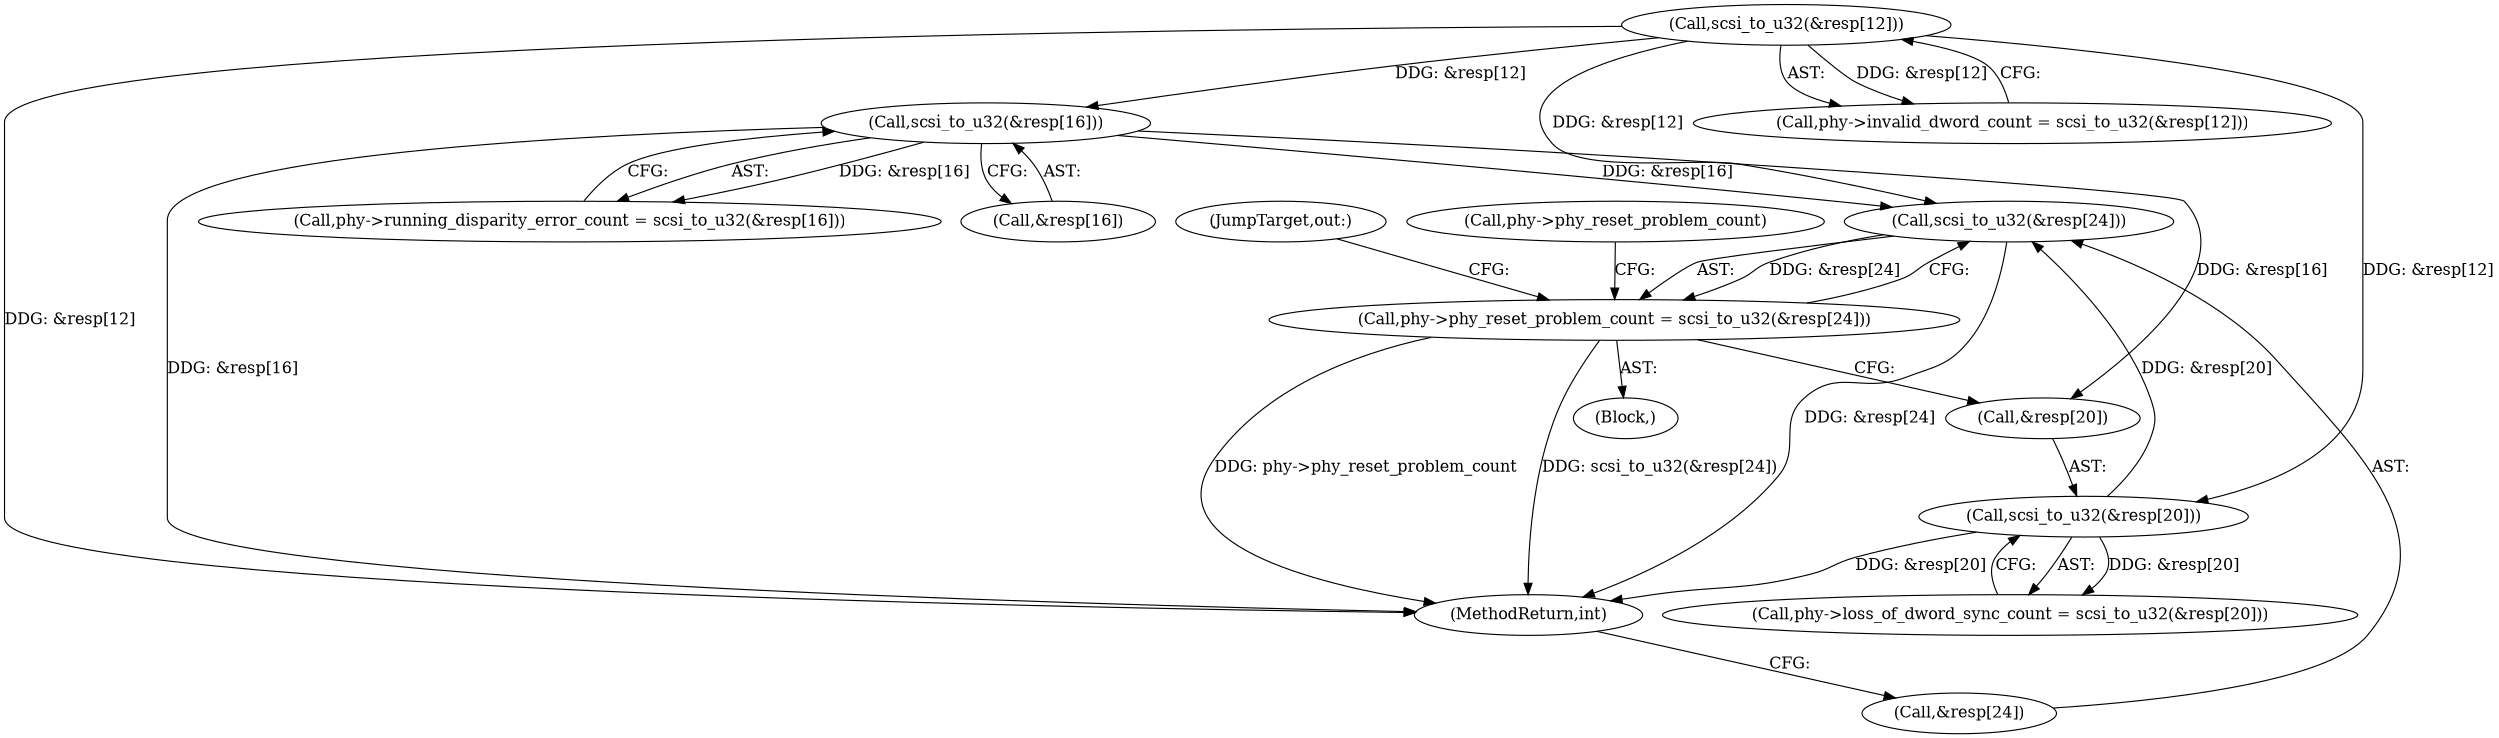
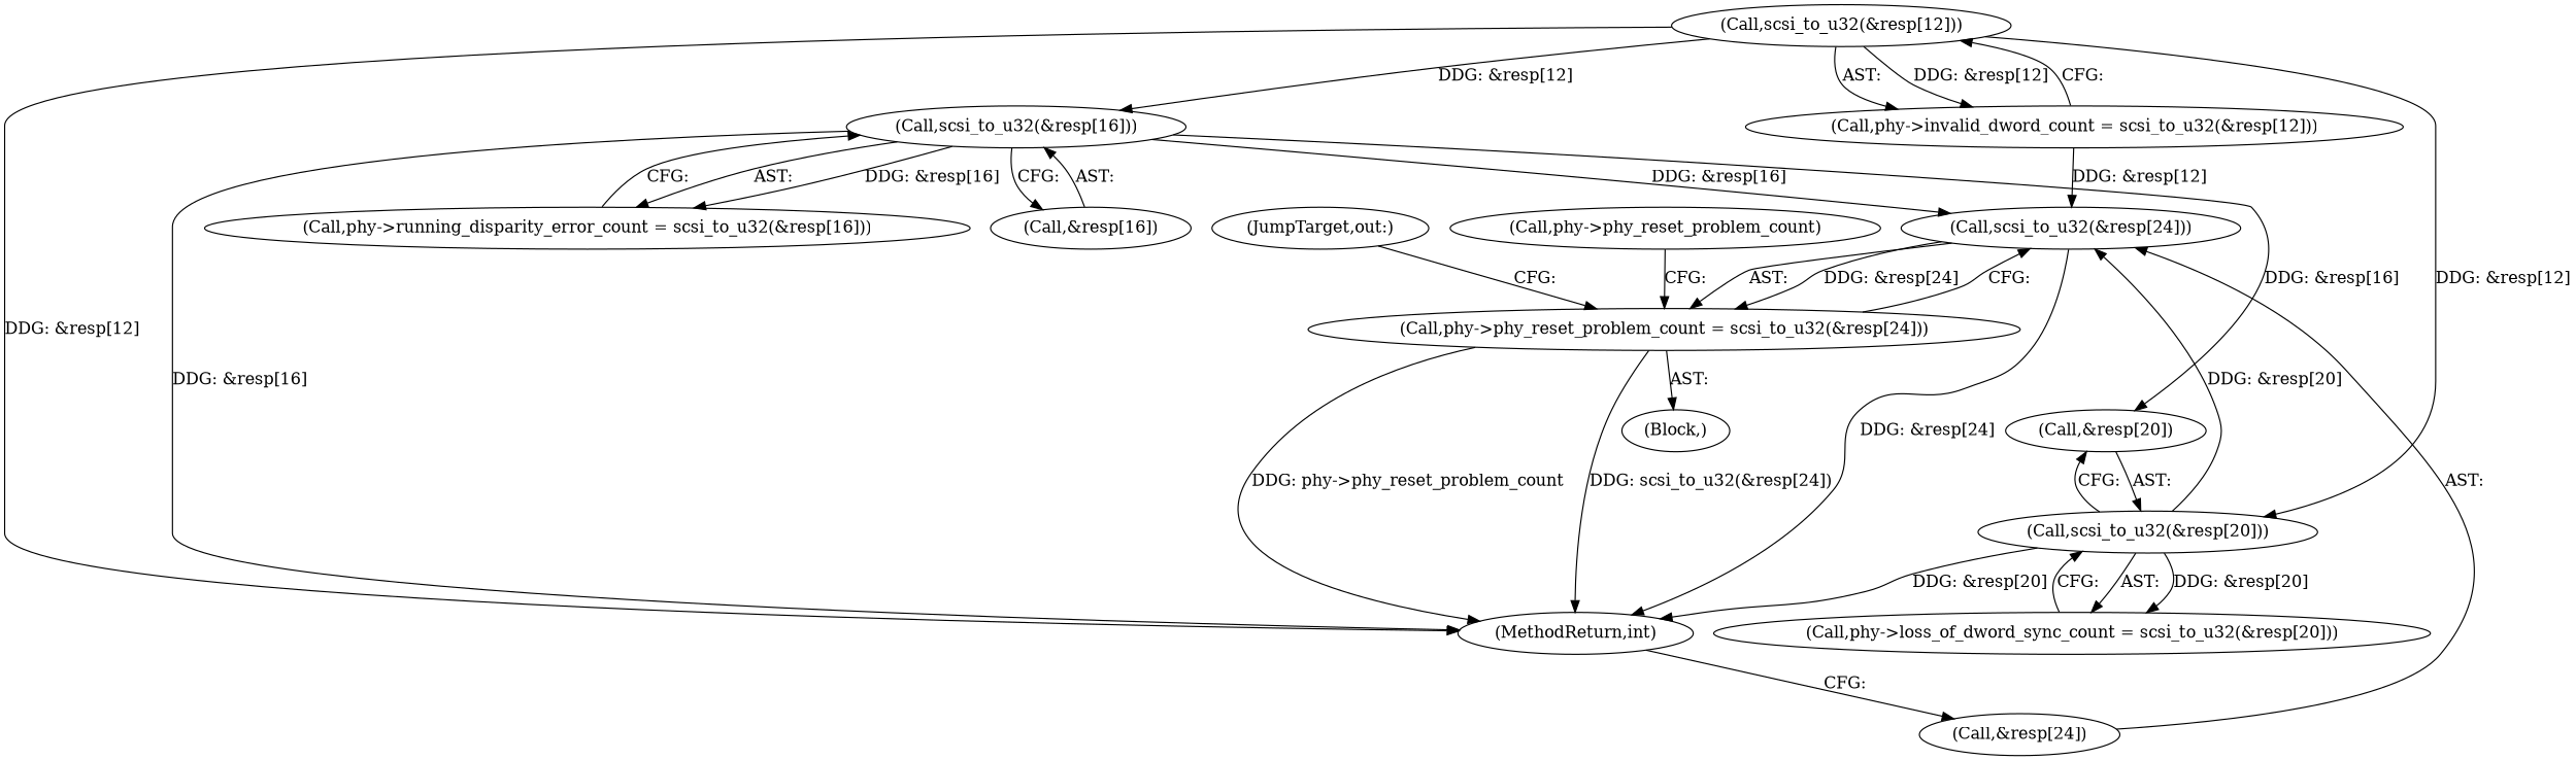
  digraph {
    n1 [label="(Call,scsi_to_u32(&resp[24]))"]
    n2 [label="(Call,phy->phy_reset_problem_count = scsi_to_u32(&resp[24]))"]
    n3 [label="(MethodReturn,int)"]
    n4 [label="(Block,)"]
    n5 [label="(Call,&resp[24])"]
    n6 [label="(Call,scsi_to_u32(&resp[12]))"]
    n7 [label="(Call,scsi_to_u32(&resp[20]))"]
    n8 [label="(Call,scsi_to_u32(&resp[16]))"]
    n9 [label="(Call,phy->invalid_dword_count = scsi_to_u32(&resp[12]))"]
    n10 [label="(Call,phy->loss_of_dword_sync_count = scsi_to_u32(&resp[20]))"]
    n11 [label="(Call,&resp[20])"]
    n12 [label="(Call,phy->running_disparity_error_count = scsi_to_u32(&resp[16]))"]
    n13 [label="(Call,&resp[16])"]
    n14 [label="(JumpTarget,out:)"]
    n15 [label="(Call,phy->phy_reset_problem_count)"]
    n1 -> n2 [label="AST: "]
    n1 -> n2 [label="DDG: &resp[24]"]
    n1 -> n3 [label="DDG: &resp[24]"]
    n2 -> n1 [label="CFG: "]
    n2 -> n3 [label="DDG: phy->phy_reset_problem_count"]
    n2 -> n3 [label="DDG: scsi_to_u32(&resp[24])"]
    n2 -> n4 [label="AST: "]
    n3 -> n5 [label="CFG: "]
    n5 -> n1 [label="AST: "]
-   n6 -> n1 [label="DDG: &resp[12]"]
+   n9 -> n1 [label="DDG: &resp[12]"]
    n6 -> n3 [label="DDG: &resp[12]"]
    n6 -> n7 [label="DDG: &resp[12]"]
    n6 -> n8 [label="DDG: &resp[12]"]
    n6 -> n9 [label="AST: "]
    n6 -> n9 [label="DDG: &resp[12]"]
    n7 -> n1 [label="DDG: &resp[20]"]
    n7 -> n3 [label="DDG: &resp[20]"]
    n7 -> n10 [label="AST: "]
    n7 -> n10 [label="DDG: &resp[20]"]
-   n2 -> n11 [label="CFG: "]
+   n7 -> n11 [label="CFG: "]
    n8 -> n1 [label="DDG: &resp[16]"]
    n8 -> n3 [label="DDG: &resp[16]"]
    n8 -> n11 [label="DDG: &resp[16]"]
    n8 -> n12 [label="AST: "]
    n8 -> n12 [label="DDG: &resp[16]"]
    n8 -> n13 [label="CFG: "]
    n9 -> n6 [label="CFG: "]
    n10 -> n7 [label="CFG: "]
    n11 -> n7 [label="AST: "]
    n12 -> n8 [label="CFG: "]
    n13 -> n8 [label="AST: "]
    n14 -> n2 [label="CFG: "]
    n15 -> n2 [label="CFG: "]
  }
